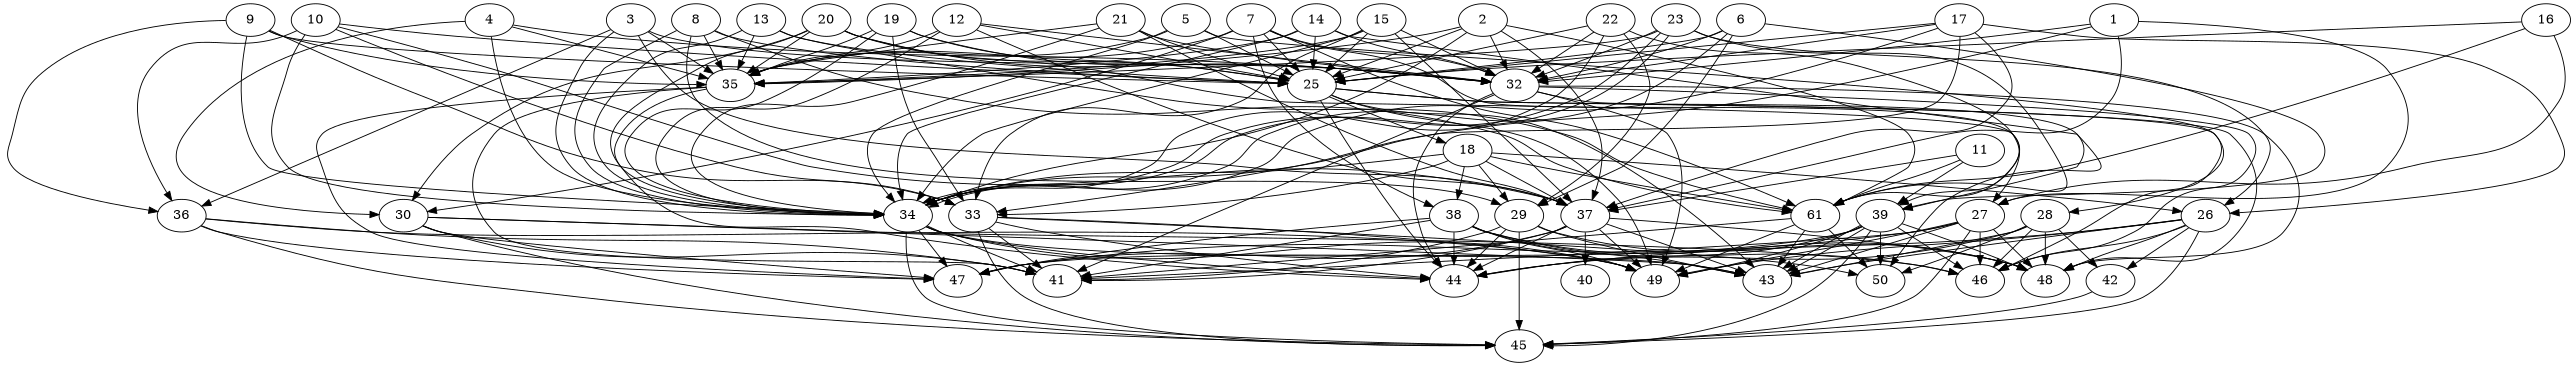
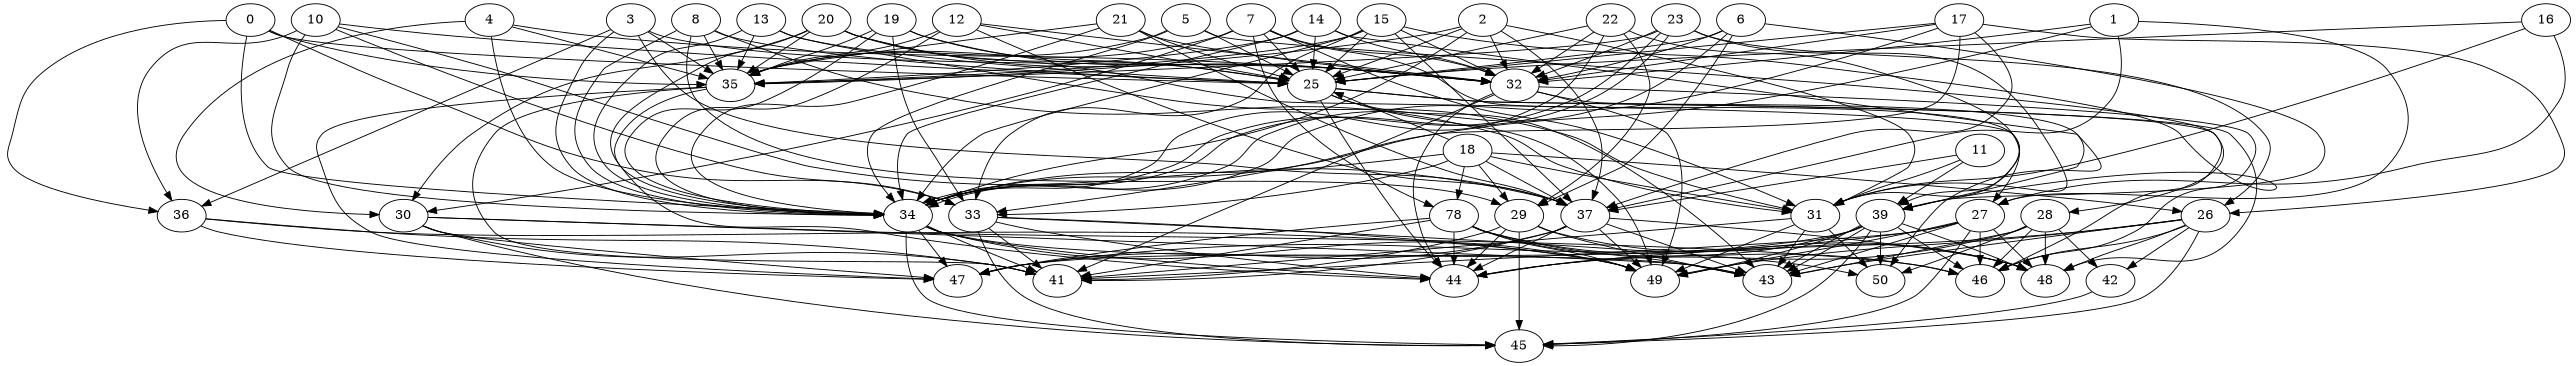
  digraph {
    node [alpha=0.09]
    1 [alpha=0.01 expect_size=5480448]
    27 [alpha=0.05 expect_size=42919936]
    32 [alpha=0.05 expect_size=6952960]
    34 [alpha=0.13 expect_size=41536512]
    37 [alpha=0.05 expect_size=29200384]
    43 [alpha=0.07 expect_size=47313920]
    46 [alpha=0.14 expect_size=41452544]
    48 [alpha=0.16 expect_size=40916992]
    49 [alpha=0.13 expect_size=16080896]
    45 [alpha=0.02 expect_size=18105344]
    41 [expect_size=32227328]
    47 [alpha=0.02 expect_size=29182976]
    44 [expect_size=34589696]
    50 [alpha=0.15 expect_size=27548672]
-   40 [alpha=0.15 expect_size=13830144]
    2 [alpha=0.14 expect_size=46819328]
    25 [alpha=0.18 expect_size=29504512]
-   31 [alpha=0.01 expect_size=42136576 label=61]
+   31 [alpha=0.01 expect_size=42136576]
    35 [alpha=0.10 expect_size=39591936]
    3 [alpha=0.04 expect_size=34931712]
    36 [alpha=0.15 expect_size=35836928]
    4 [expect_size=45398016]
    30 [alpha=0.08 expect_size=13644800]
    5 [alpha=0.10 expect_size=50057216]
    28 [alpha=0.04 expect_size=18809856]
    42 [alpha=0.03 expect_size=34618368]
    6 [alpha=0.17 expect_size=51355648]
    29 [alpha=0.05 expect_size=15611904]
    39 [alpha=0.05 expect_size=48839680]
    7 [expect_size=26006528]
-   38 [expect_size=40443904]
+   38 [expect_size=40443904 label=78]
    8 [alpha=0.17 expect_size=31698944]
-   9 [alpha=0.04 expect_size=11872256]
+   9 [alpha=0.04 expect_size=11872256 label=0]
    33 [alpha=0.15 expect_size=44042240]
    10 [alpha=0.08 expect_size=7681024]
    11 [alpha=0.17 expect_size=30201856]
    12 [expect_size=31553536]
    13 [alpha=0.10 expect_size=16702464]
    14 [alpha=0.11 expect_size=26903552]
    15 [expect_size=48832512]
    16 [alpha=0.17 expect_size=24166400]
    17 [alpha=0.10 expect_size=17677312]
    26 [alpha=0.17 expect_size=49592320]
    18 [alpha=0.19 expect_size=39040000]
    19 [alpha=0.19 expect_size=30930944]
    20 [alpha=0.12 expect_size=41137152]
    21 [alpha=0.05 expect_size=13236224]
    22 [alpha=0.16 expect_size=52307968]
    23 [alpha=0.19 expect_size=27180032]
    1 -> 27
    1 -> 32
    1 -> 34
    1 -> 37
    27 -> 43
    27 -> 46
    27 -> 48
    27 -> 49
    27 -> 45
    27 -> 41
    27 -> 47
    32 -> 46
-   32 -> 48
    32 -> 49
    32 -> 41
    32 -> 44
    32 -> 50
    34 -> 43
    34 -> 49
    34 -> 45
    34 -> 41
    34 -> 47
    34 -> 44
    37 -> 43
    37 -> 48
    37 -> 49
    37 -> 41
    37 -> 47
    37 -> 44
-   37 -> 40
    2 -> 32
    2 -> 34
    2 -> 37
    2 -> 25
    2 -> 31
    2 -> 35
    25 -> 43
    25 -> 46
    25 -> 48
    25 -> 49
    25 -> 44
    31 -> 43
    31 -> 49
    31 -> 41
    31 -> 50
    35 -> 41
    35 -> 47
    35 -> 44
    3 -> 32
    3 -> 34
    3 -> 37
    3 -> 35
    3 -> 36
    36 -> 49
-   36 -> 45
    36 -> 41
    36 -> 47
    4 -> 32
    4 -> 34
    4 -> 35
    4 -> 30
    30 -> 43
    30 -> 46
    30 -> 45
    30 -> 41
    30 -> 47
    5 -> 34
    5 -> 25
    5 -> 35
    5 -> 28
    28 -> 43
    28 -> 46
    28 -> 48
    28 -> 44
    28 -> 50
    28 -> 42
    42 -> 45
    6 -> 32
    6 -> 34
    6 -> 25
    6 -> 29
    6 -> 39
    29 -> 43
    29 -> 48
    29 -> 45
    29 -> 41
    29 -> 44
    39 -> 43
    39 -> 43
    39 -> 46
    39 -> 48
    39 -> 49
    39 -> 45
    39 -> 47
    39 -> 44
    39 -> 50
    7 -> 32
    7 -> 25
    7 -> 31
    7 -> 35
    7 -> 30
    7 -> 39
    7 -> 38
    38 -> 43
    38 -> 46
    38 -> 48
    38 -> 49
    38 -> 41
    38 -> 47
    38 -> 44
    8 -> 34
    8 -> 25
    8 -> 31
    8 -> 35
    8 -> 29
    9 -> 34
    9 -> 25
    9 -> 35
    9 -> 36
    9 -> 33
    33 -> 49
    33 -> 45
    33 -> 41
    33 -> 44
    33 -> 50
    10 -> 34
    10 -> 37
    10 -> 25
    10 -> 36
    10 -> 33
    11 -> 37
    11 -> 31
    11 -> 39
    12 -> 32
    12 -> 34
    12 -> 37
    12 -> 25
    12 -> 35
    13 -> 34
    13 -> 25
    13 -> 31
    13 -> 35
    14 -> 32
    14 -> 34
    14 -> 25
    14 -> 35
    14 -> 39
    15 -> 32
    15 -> 34
    15 -> 37
    15 -> 25
    15 -> 35
+   15 -> 39
    15 -> 33
    16 -> 27
    16 -> 25
    16 -> 31
    17 -> 32
    17 -> 34
    17 -> 37
    17 -> 25
    17 -> 33
    17 -> 26
    26 -> 43
    26 -> 46
    26 -> 48
    26 -> 49
    26 -> 45
    26 -> 44
    26 -> 42
    18 -> 34
    18 -> 37
-   25 -> 18
+   18 -> 25
    18 -> 31
    18 -> 29
    18 -> 38
    18 -> 33
    18 -> 26
    19 -> 32
    19 -> 34
    19 -> 25
    19 -> 35
    19 -> 33
    20 -> 27
    20 -> 32
    20 -> 34
    20 -> 25
    20 -> 35
    20 -> 30
    21 -> 32
    21 -> 34
    21 -> 37
    21 -> 25
    21 -> 35
    22 -> 32
    22 -> 34
    22 -> 25
    22 -> 31
    22 -> 29
    23 -> 32
    23 -> 34
    23 -> 34
    23 -> 31
    23 -> 35
    23 -> 26
  }
